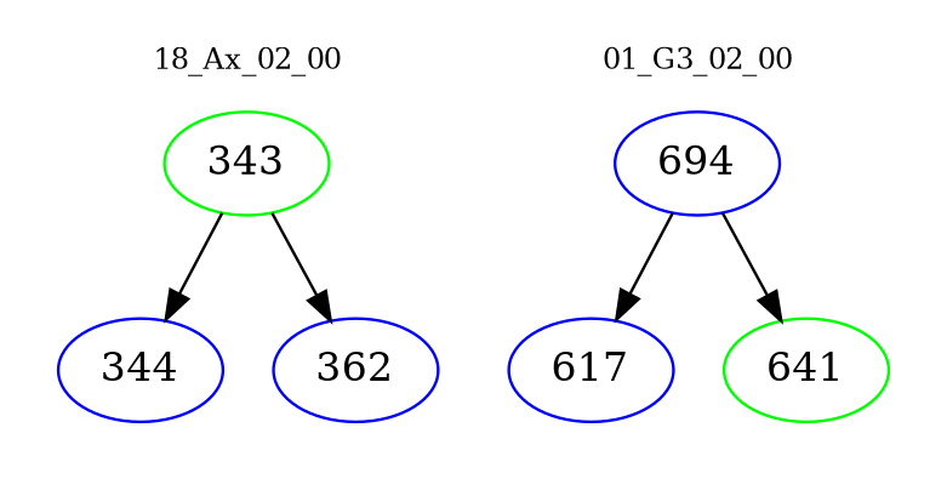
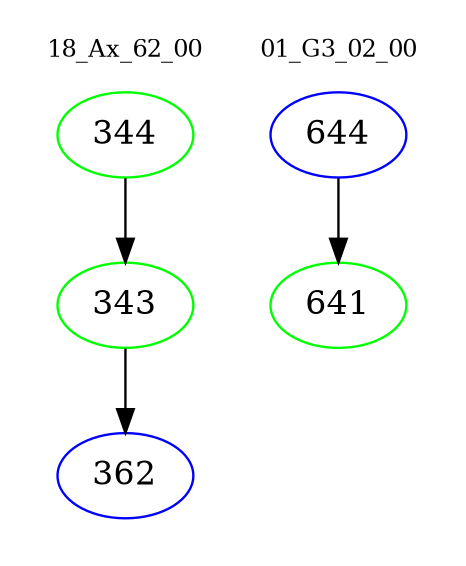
  digraph {
    node [color=green]
    edge [color=black]
    n1 [label=343]
-   n2 [color=blue label=344]
+   n2 [label=344]
    n3 [color=blue label=362]
-   n4 [color=blue label=694]
-   n5 [color=blue label=617]
+   n4 [color=blue label=644]
    n6 [label=641]
    subgraph cluster_1 {
      color=white
      fontsize=10
-     label="18_Ax_02_00"
+     label="18_Ax_62_00"
      n1
      n2
      n3
    }
    subgraph cluster_2 {
      color=white
      fontsize=10
      label="01_G3_02_00"
      n4
-     n5
      n6
    }
-   n1 -> n2
+   n2 -> n1
    n1 -> n3
-   n4 -> n5
    n4 -> n6
  }
